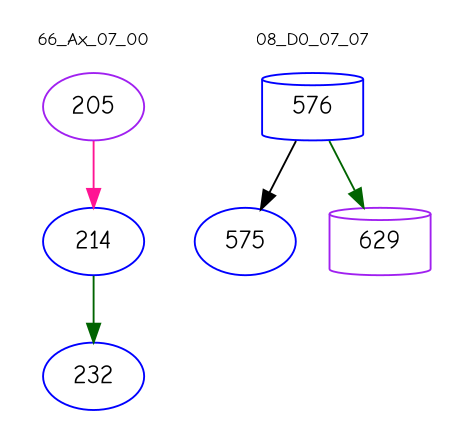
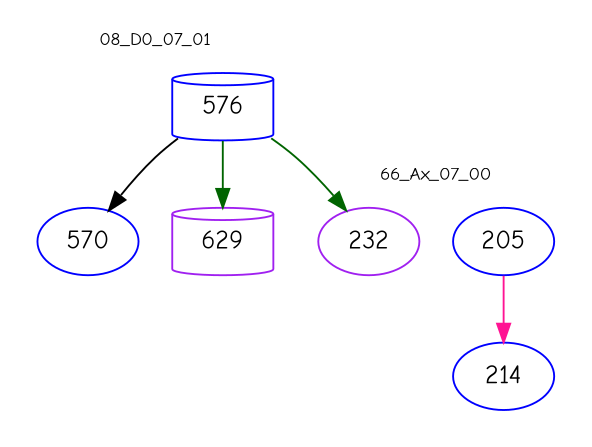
  digraph {
    fontname="Comic Neue"
    node [color=purple fontname="Comic Neue" shape=ellipse]
    edge [color=darkgreen fontname="Comic Neue"]
-   n1 [label=205]
+   n1 [color=blue label=205]
    n2 [color=blue label=214]
-   n3 [color=blue label=232]
+   n3 [label=232]
    n4 [color=blue label=576 shape=cylinder]
-   n5 [color=blue label=575]
+   n5 [color=blue label=570]
    n6 [label=629 shape=cylinder]
    subgraph cluster_1 {
      color=white
      fontsize=10
      label="66_Ax_07_00"
      n1
      n2
      n3
    }
    subgraph cluster_2 {
      color=white
      fontsize=10
-     label="08_D0_07_07"
+     label="08_D0_07_01"
      n4
      n5
      n6
    }
    n1 -> n2 [color=deeppink]
-   n2 -> n3
+   n4 -> n3
    n4 -> n5 [color=black]
    n4 -> n6
  }
